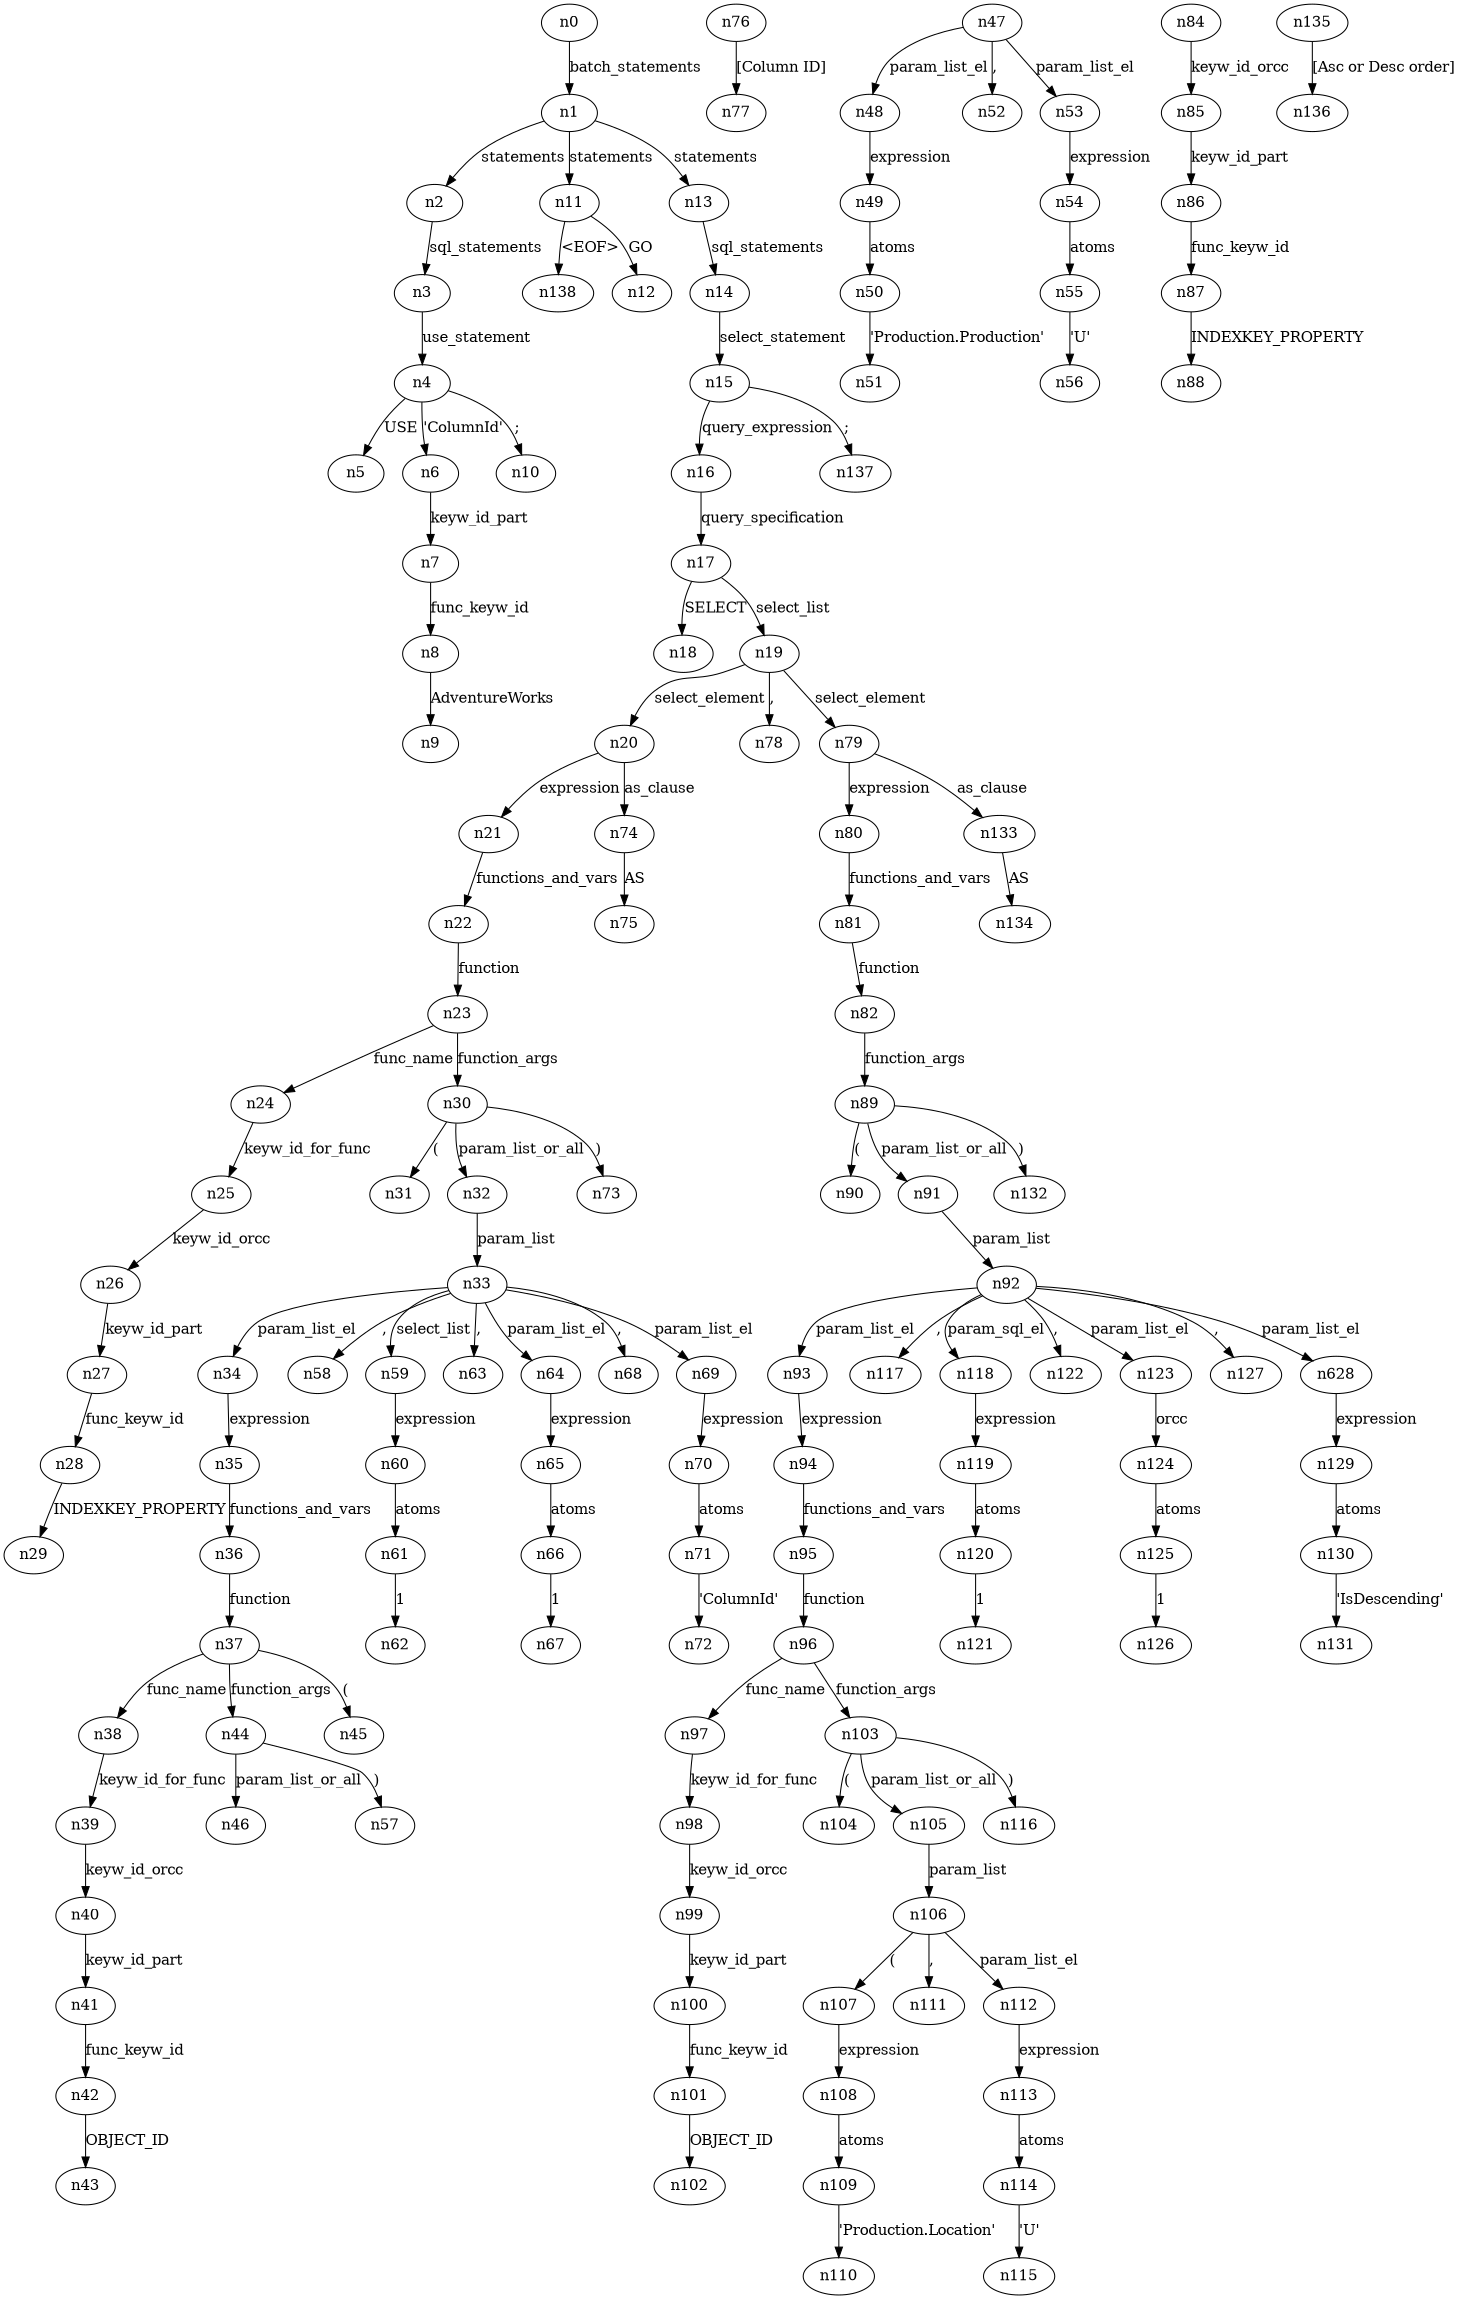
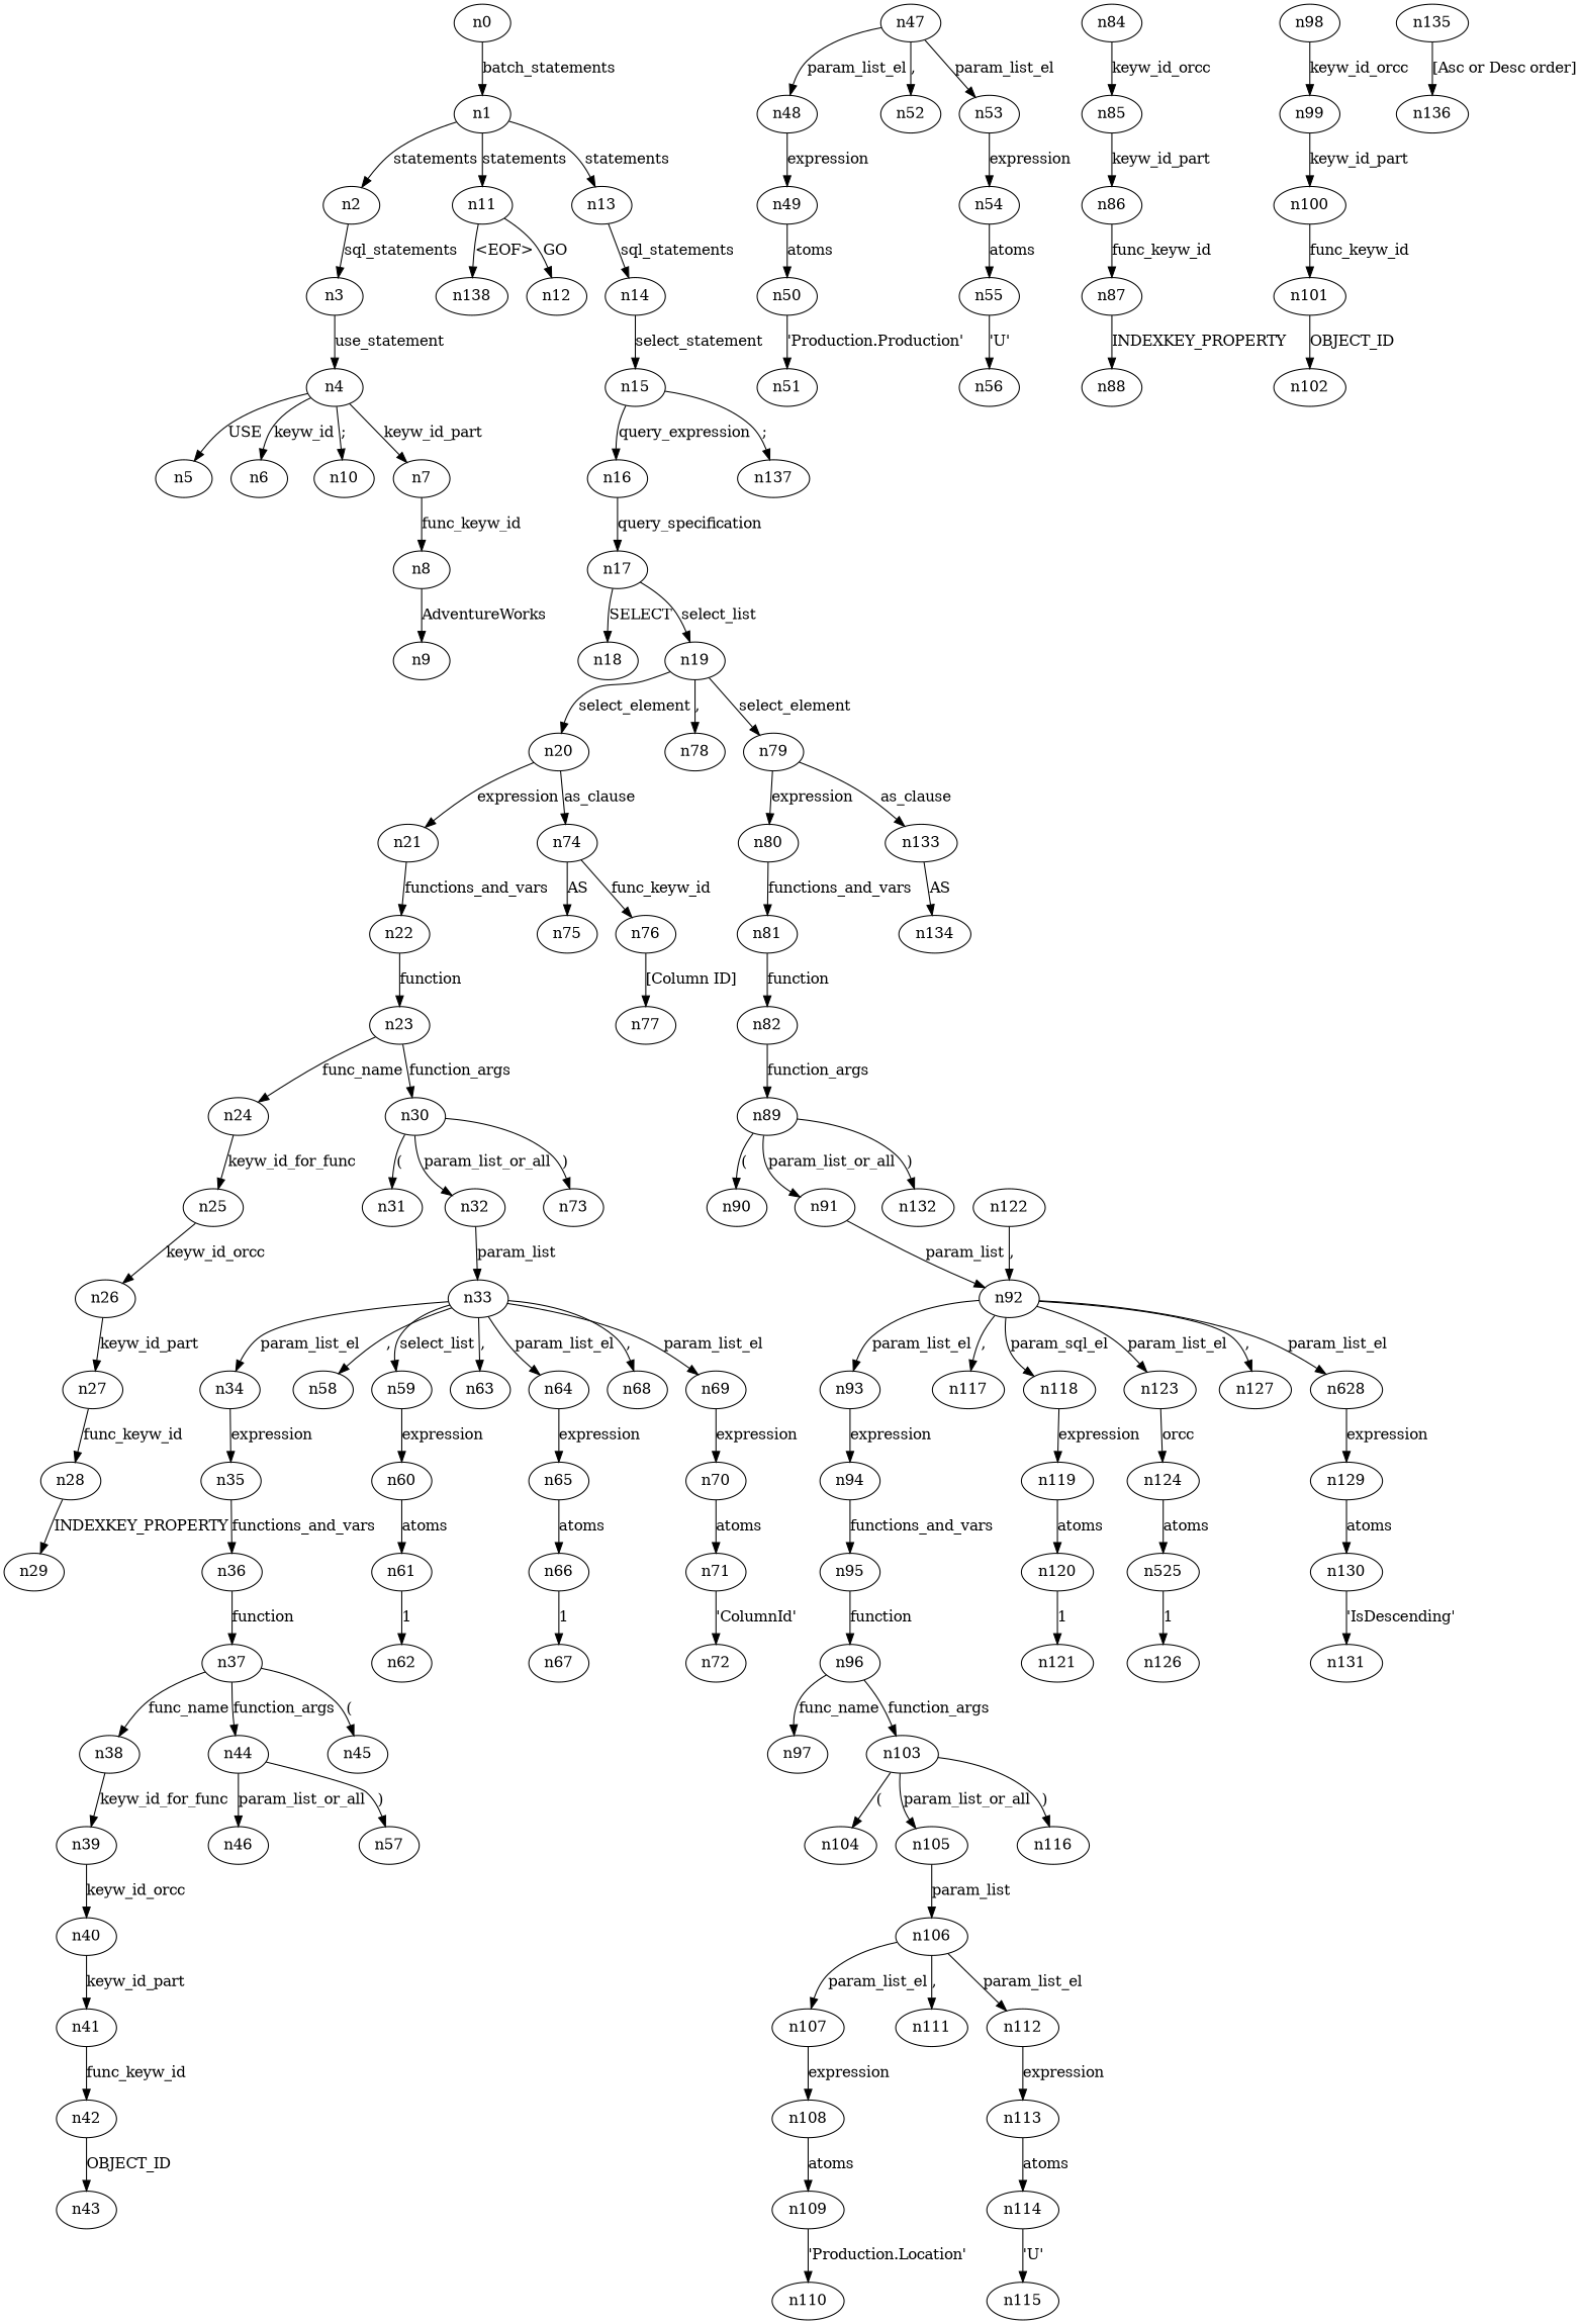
  digraph {
    n0
    n1
    n2
    n11
    n13
    n3
    n138
    n12
    n14
    n4
    n5
    n6
    n10
    n7
    n8
    n9
    n15
    n16
    n137
    n17
    n18
    n19
    n20
    n78
    n79
    n21
    n74
    n80
    n133
    n22
    n75
    n76
    n23
    n24
    n30
    n25
    n31
    n32
    n73
    n26
    n27
    n28
    n29
    n33
    n34
    n58
    n59
    n63
    n64
    n68
    n69
    n35
    n60
    n65
    n70
    n36
    n37
    n38
    n44
    n45
    n39
    n46
    n57
    n40
    n41
    n42
    n43
    n47
    n48
    n52
    n53
    n49
    n54
    n50
    n51
    n55
    n56
    n61
    n62
    n66
    n67
    n71
    n72
    n77
    n81
    n134
    n82
    n89
    n90
    n91
    n132
    n84
    n85
    n86
    n87
    n88
    n92
    n93
    n117
    n118
    n122
    n123
    n127
    n128 [label=n628]
    n94
    n119
    n124
    n129
    n95
    n96
    n97
    n103
    n98
    n104
    n105
    n116
    n99
    n100
    n101
    n102
    n106
    n107
    n111
    n112
    n108
    n113
    n109
    n110
    n114
    n115
    n120
    n121
-   n125
+   n125 [label=n525]
    n126
    n130
    n131
    n135
    n136
    n0 -> n1 [label=batch_statements]
    n1 -> n2 [label=statements]
    n1 -> n11 [label=statements]
    n1 -> n13 [label=statements]
    n2 -> n3 [label=sql_statements]
    n11 -> n138 [label="<EOF>"]
    n11 -> n12 [label=GO]
    n13 -> n14 [label=sql_statements]
    n3 -> n4 [label=use_statement]
    n14 -> n15 [label=select_statement]
    n4 -> n5 [label=USE]
-   n4 -> n6 [label="'ColumnId'"]
+   n4 -> n6 [label=keyw_id]
    n4 -> n10 [label=";"]
-   n6 -> n7 [label=keyw_id_part]
+   n4 -> n7 [label=keyw_id_part]
    n7 -> n8 [label=func_keyw_id]
    n8 -> n9 [label=AdventureWorks]
    n15 -> n16 [label=query_expression]
    n15 -> n137 [label=";"]
    n16 -> n17 [label=query_specification]
    n17 -> n18 [label=SELECT]
    n17 -> n19 [label=select_list]
    n19 -> n20 [label=select_element]
    n19 -> n78 [label=","]
    n19 -> n79 [label=select_element]
    n20 -> n21 [label=expression]
    n20 -> n74 [label=as_clause]
    n79 -> n80 [label=expression]
    n79 -> n133 [label=as_clause]
    n21 -> n22 [label=functions_and_vars]
    n74 -> n75 [label=AS]
+   n74 -> n76 [label=func_keyw_id]
    n80 -> n81 [label=functions_and_vars]
    n133 -> n134 [label=AS]
    n22 -> n23 [label=function]
    n76 -> n77 [label="[Column ID]"]
    n23 -> n24 [label=func_name]
    n23 -> n30 [label=function_args]
    n24 -> n25 [label=keyw_id_for_func]
    n30 -> n31 [label="("]
    n30 -> n32 [label=param_list_or_all]
    n30 -> n73 [label=")"]
    n25 -> n26 [label=keyw_id_orcc]
    n32 -> n33 [label=param_list]
    n26 -> n27 [label=keyw_id_part]
    n27 -> n28 [label=func_keyw_id]
    n28 -> n29 [label=INDEXKEY_PROPERTY]
    n33 -> n34 [label=param_list_el]
    n33 -> n58 [label=","]
    n33 -> n59 [label=select_list]
    n33 -> n63 [label=","]
    n33 -> n64 [label=param_list_el]
    n33 -> n68 [label=","]
    n33 -> n69 [label=param_list_el]
    n34 -> n35 [label=expression]
    n59 -> n60 [label=expression]
    n64 -> n65 [label=expression]
    n69 -> n70 [label=expression]
    n35 -> n36 [label=functions_and_vars]
    n60 -> n61 [label=atoms]
    n65 -> n66 [label=atoms]
    n70 -> n71 [label=atoms]
    n36 -> n37 [label=function]
    n37 -> n38 [label=func_name]
    n37 -> n44 [label=function_args]
    n37 -> n45 [label="("]
    n38 -> n39 [label=keyw_id_for_func]
    n44 -> n46 [label=param_list_or_all]
    n44 -> n57 [label=")"]
    n39 -> n40 [label=keyw_id_orcc]
    n40 -> n41 [label=keyw_id_part]
    n41 -> n42 [label=func_keyw_id]
    n42 -> n43 [label=OBJECT_ID]
    n47 -> n48 [label=param_list_el]
    n47 -> n52 [label=","]
    n47 -> n53 [label=param_list_el]
    n48 -> n49 [label=expression]
    n53 -> n54 [label=expression]
    n49 -> n50 [label=atoms]
    n54 -> n55 [label=atoms]
    n50 -> n51 [label="'Production.Production'"]
    n55 -> n56 [label="'U'"]
    n61 -> n62 [label=1]
    n66 -> n67 [label=1]
    n71 -> n72 [label="'ColumnId'"]
    n81 -> n82 [label=function]
    n82 -> n89 [label=function_args]
    n89 -> n90 [label="("]
    n89 -> n91 [label=param_list_or_all]
    n89 -> n132 [label=")"]
    n91 -> n92 [label=param_list]
    n84 -> n85 [label=keyw_id_orcc]
    n85 -> n86 [label=keyw_id_part]
    n86 -> n87 [label=func_keyw_id]
    n87 -> n88 [label=INDEXKEY_PROPERTY]
    n92 -> n93 [label=param_list_el]
    n92 -> n117 [label=","]
    n92 -> n118 [label=param_sql_el]
-   n92 -> n122 [label=","]
+   n122 -> n92 [label=","]
    n92 -> n123 [label=param_list_el]
    n92 -> n127 [label=","]
    n92 -> n128 [label=param_list_el]
    n93 -> n94 [label=expression]
    n118 -> n119 [label=expression]
    n123 -> n124 [label=orcc]
    n128 -> n129 [label=expression]
    n94 -> n95 [label=functions_and_vars]
    n119 -> n120 [label=atoms]
    n124 -> n125 [label=atoms]
    n129 -> n130 [label=atoms]
    n95 -> n96 [label=function]
    n96 -> n97 [label=func_name]
    n96 -> n103 [label=function_args]
-   n97 -> n98 [label=keyw_id_for_func]
    n103 -> n104 [label="("]
    n103 -> n105 [label=param_list_or_all]
    n103 -> n116 [label=")"]
    n98 -> n99 [label=keyw_id_orcc]
    n105 -> n106 [label=param_list]
    n99 -> n100 [label=keyw_id_part]
    n100 -> n101 [label=func_keyw_id]
    n101 -> n102 [label=OBJECT_ID]
-   n106 -> n107 [label="("]
+   n106 -> n107 [label=param_list_el]
    n106 -> n111 [label=","]
    n106 -> n112 [label=param_list_el]
    n107 -> n108 [label=expression]
    n112 -> n113 [label=expression]
    n108 -> n109 [label=atoms]
    n113 -> n114 [label=atoms]
    n109 -> n110 [label="'Production.Location'"]
    n114 -> n115 [label="'U'"]
    n120 -> n121 [label=1]
    n125 -> n126 [label=1]
    n130 -> n131 [label="'IsDescending'"]
    n135 -> n136 [label="[Asc or Desc order]"]
  }
